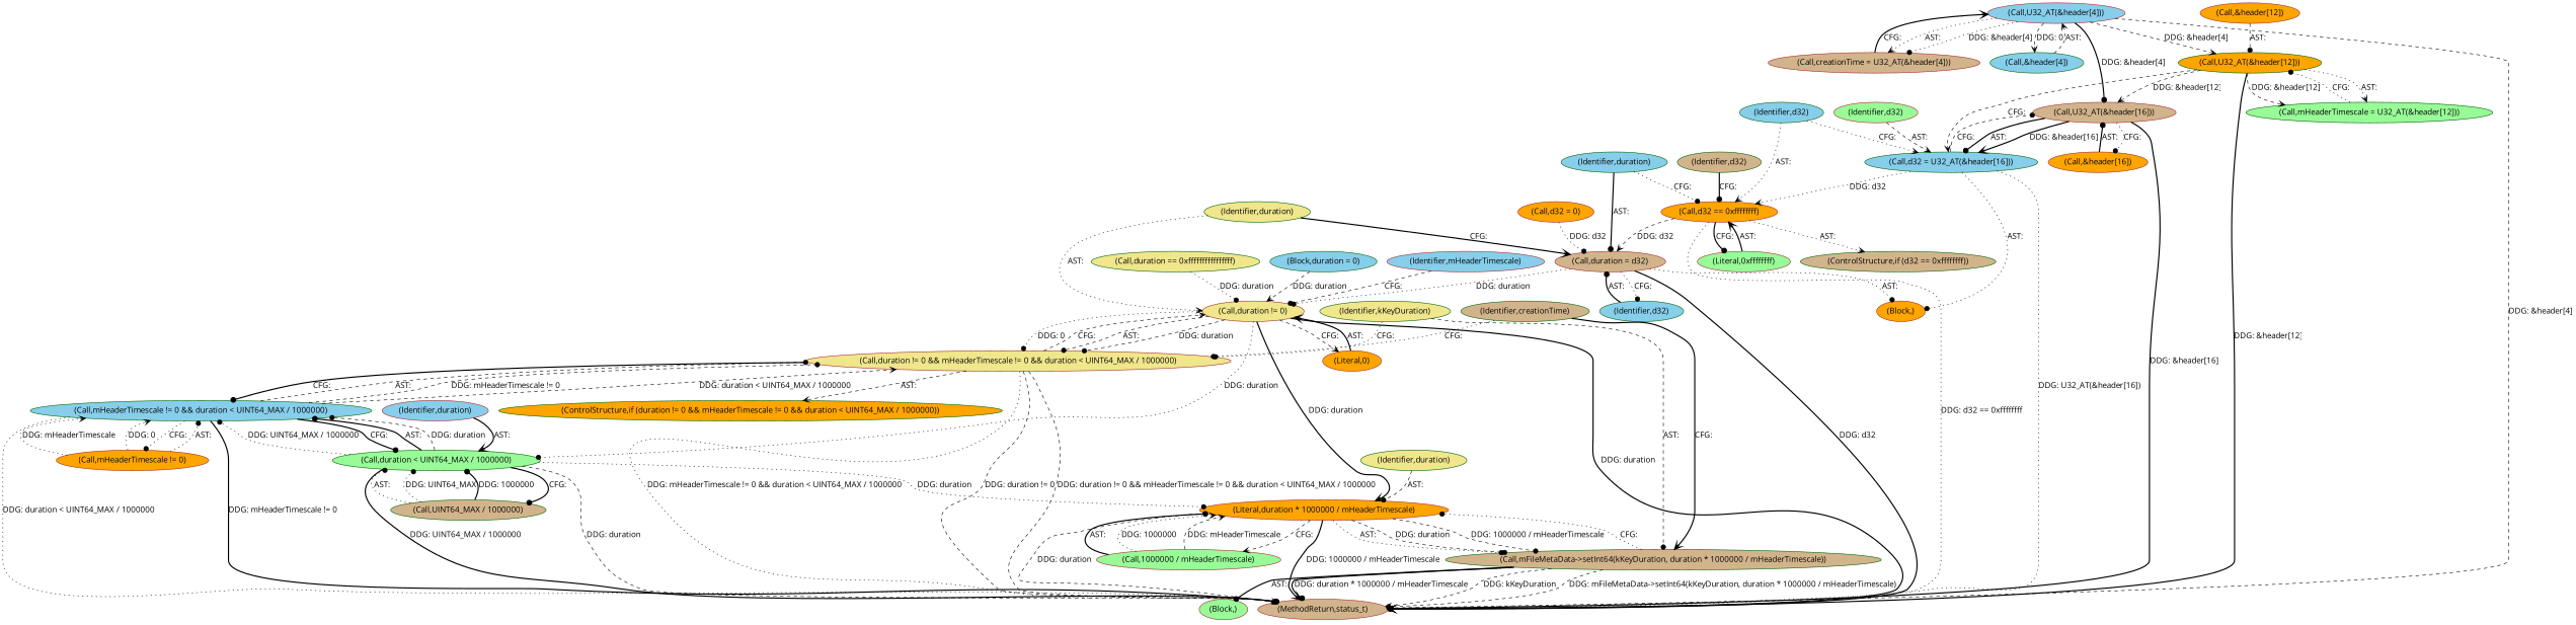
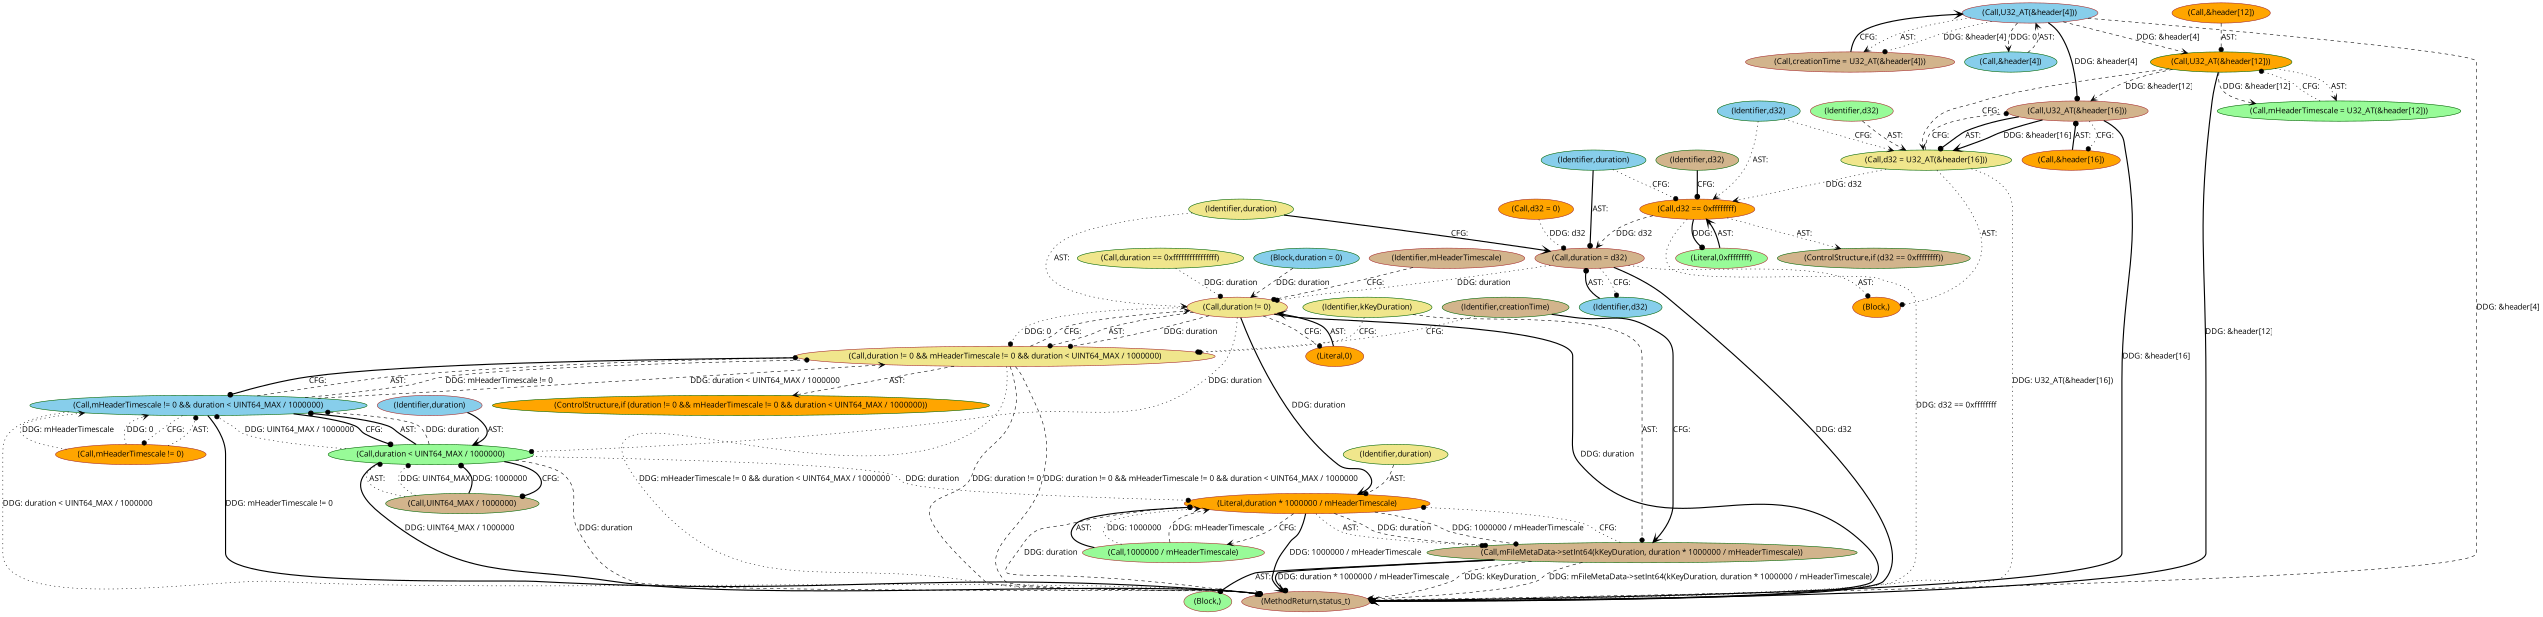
  digraph {
    fontname="Open Sans"
    node [color=brown fillcolor=orange fontname="Open Sans" style=filled]
    edge [arrowhead=dot fontname="Open Sans" style=dotted]
    n1 [fillcolor=tan label="(Call,U32_AT(&header[16]))"]
-   n2 [color=darkgreen fillcolor=skyblue label="(Call,d32 = U32_AT(&header[16]))"]
+   n2 [color=darkgreen fillcolor=khaki label="(Call,d32 = U32_AT(&header[16]))"]
    n3 [label="(Call,&header[16])"]
    n4 [fillcolor=tan label="(MethodReturn,status_t)"]
    n5 [label="(Call,d32 == 0xffffffff)"]
    n6 [label="(Block,)"]
    n7 [fillcolor=skyblue label="(Call,U32_AT(&header[4]))"]
    n8 [color=darkgreen label="(Call,U32_AT(&header[12]))"]
    n9 [color=darkgreen fillcolor=skyblue label="(Call,&header[4])"]
    n10 [fillcolor=tan label="(Call,creationTime = U32_AT(&header[4]))"]
    n11 [color=darkgreen fillcolor=palegreen label="(Call,mHeaderTimescale = U32_AT(&header[12]))"]
    n12 [label="(Call,&header[12])"]
    n13 [fillcolor=tan label="(Call,duration = d32)"]
    n14 [fillcolor=palegreen label="(Literal,0xffffffff)"]
    n15 [color=darkgreen fillcolor=tan label="(ControlStructure,if (d32 == 0xffffffff))"]
    n16 [fillcolor=khaki label="(Call,duration != 0)"]
    n17 [color=darkgreen fillcolor=skyblue label="(Identifier,d32)"]
    n18 [fillcolor=khaki label="(Call,duration != 0 && mHeaderTimescale != 0 && duration < UINT64_MAX / 1000000)"]
    n19 [color=darkgreen fillcolor=palegreen label="(Call,duration < UINT64_MAX / 1000000)"]
    n20 [label="(Literal,duration * 1000000 / mHeaderTimescale)"]
    n21 [label="(Literal,0)"]
    n22 [color=darkgreen fillcolor=skyblue label="(Call,mHeaderTimescale != 0 && duration < UINT64_MAX / 1000000)"]
    n23 [color=darkgreen label="(ControlStructure,if (duration != 0 && mHeaderTimescale != 0 && duration < UINT64_MAX / 1000000))"]
    n24 [color=darkgreen fillcolor=tan label="(Call,UINT64_MAX / 1000000)"]
    n25 [color=darkgreen fillcolor=tan label="(Call,mFileMetaData->setInt64(kKeyDuration, duration * 1000000 / mHeaderTimescale))"]
    n26 [fillcolor=palegreen label="(Call,1000000 / mHeaderTimescale)"]
    n27 [label="(Call,mHeaderTimescale != 0)"]
    n28 [fillcolor=palegreen label="(Block,)"]
    n29 [color=darkgreen fillcolor=khaki label="(Identifier,duration)"]
    n30 [fillcolor=skyblue label="(Identifier,duration)"]
    n31 [color=darkgreen fillcolor=tan label="(Identifier,d32)"]
    n32 [label="(Call,d32 = 0)"]
    n33 [color=darkgreen fillcolor=khaki label="(Call,duration == 0xffffffffffffffff)"]
    n34 [color=darkgreen fillcolor=skyblue label="(Identifier,duration)"]
    n35 [fillcolor=palegreen label="(Identifier,d32)"]
    n36 [color=darkgreen fillcolor=khaki label="(Identifier,kKeyDuration)"]
    n37 [color=darkgreen fillcolor=skyblue label="(Block,duration = 0)"]
-   n38 [fillcolor=skyblue label="(Identifier,mHeaderTimescale)"]
+   n38 [fillcolor=tan label="(Identifier,mHeaderTimescale)"]
    n39 [color=darkgreen fillcolor=skyblue label="(Identifier,d32)"]
    n40 [color=darkgreen fillcolor=tan label="(Identifier,creationTime)"]
    n41 [color=darkgreen fillcolor=khaki label="(Identifier,duration)"]
    n1 -> n2 [label="AST: " style=bold]
    n1 -> n2 [arrowhead=vee label="DDG: &header[16]" style=bold]
    n1 -> n3 [label="CFG: "]
    n1 -> n4 [label="DDG: &header[16]" style=bold]
    n2 -> n1 [label="CFG: " style=dashed]
    n2 -> n4 [arrowhead=vee label="DDG: U32_AT(&header[16])"]
    n2 -> n5 [arrowhead=vee label="DDG: d32"]
    n2 -> n6 [label="AST: "]
    n3 -> n1 [label="AST: " style=bold]
    n5 -> n4 [label="DDG: d32 == 0xffffffff"]
    n5 -> n13 [arrowhead=vee label="DDG: d32" style=dashed]
-   n5 -> n14 [label="CFG: " style=bold]
+   n5 -> n14 [label="DDG: " style=bold]
    n5 -> n15 [arrowhead=vee label="AST: "]
    n7 -> n1 [label="DDG: &header[4]" style=bold]
    n7 -> n4 [label="DDG: &header[4]" style=dashed]
    n7 -> n8 [arrowhead=vee label="DDG: &header[4]" style=dashed]
    n7 -> n9 [arrowhead=vee label="DDG: 0" style=dashed]
    n7 -> n10 [arrowhead=vee label="AST: "]
    n7 -> n10 [label="DDG: &header[4]"]
    n8 -> n1 [arrowhead=vee label="DDG: &header[12]" style=dashed]
    n8 -> n2 [arrowhead=vee label="CFG: " style=dashed]
    n8 -> n4 [arrowhead=vee label="DDG: &header[12]" style=bold]
    n8 -> n11 [arrowhead=vee label="AST: "]
    n8 -> n11 [arrowhead=vee label="DDG: &header[12]" style=dashed]
    n9 -> n7 [arrowhead=vee label="AST: " style=dashed]
    n10 -> n7 [arrowhead=vee label="CFG: " style=bold]
    n11 -> n8 [label="CFG: "]
    n12 -> n8 [label="AST: " style=dashed]
    n13 -> n4 [label="DDG: d32" style=bold]
    n13 -> n6 [label="AST: "]
    n13 -> n16 [label="DDG: duration"]
    n13 -> n17 [label="CFG: "]
    n14 -> n5 [arrowhead=vee label="AST: " style=bold]
    n16 -> n4 [arrowhead=vee label="DDG: duration" style=bold]
    n16 -> n18 [label="AST: " style=dashed]
    n16 -> n18 [label="DDG: duration" style=dashed]
    n16 -> n18 [label="DDG: 0"]
    n16 -> n19 [label="DDG: duration"]
    n16 -> n20 [arrowhead=vee label="DDG: duration" style=bold]
-   n16 -> n21 [arrowhead=vee label="CFG: " style=dashed]
+   n16 -> n21 [label="CFG: " style=dashed]
    n17 -> n13 [label="AST: " style=bold]
    n18 -> n4 [arrowhead=vee label="DDG: duration != 0" style=dashed]
    n18 -> n4 [label="DDG: mHeaderTimescale != 0 && duration < UINT64_MAX / 1000000"]
    n18 -> n4 [label="DDG: duration != 0 && mHeaderTimescale != 0 && duration < UINT64_MAX / 1000000" style=dashed]
    n18 -> n16 [arrowhead=vee label="CFG: " style=dashed]
    n18 -> n22 [label="CFG: " style=bold]
    n18 -> n23 [arrowhead=vee label="AST: " style=dashed]
    n19 -> n4 [label="DDG: duration" style=dashed]
    n19 -> n4 [label="DDG: UINT64_MAX / 1000000" style=bold]
    n19 -> n20 [label="DDG: duration"]
    n19 -> n22 [label="AST: " style=bold]
    n19 -> n22 [label="DDG: duration" style=dashed]
    n19 -> n22 [label="DDG: UINT64_MAX / 1000000"]
    n19 -> n24 [label="CFG: " style=bold]
    n20 -> n4 [arrowhead=vee label="DDG: 1000000 / mHeaderTimescale" style=bold]
    n20 -> n4 [label="DDG: duration" style=dashed]
    n20 -> n25 [label="AST: "]
    n20 -> n25 [label="DDG: duration" style=dashed]
    n20 -> n25 [label="DDG: 1000000 / mHeaderTimescale" style=dashed]
    n20 -> n26 [arrowhead=vee label="CFG: " style=dashed]
    n21 -> n16 [arrowhead=vee label="AST: " style=bold]
    n22 -> n4 [label="DDG: mHeaderTimescale != 0" style=bold]
    n22 -> n4 [label="DDG: duration < UINT64_MAX / 1000000"]
    n22 -> n18 [label="AST: " style=dashed]
    n22 -> n18 [label="DDG: mHeaderTimescale != 0" style=dashed]
    n22 -> n18 [arrowhead=vee label="DDG: duration < UINT64_MAX / 1000000" style=dashed]
    n22 -> n19 [label="CFG: " style=bold]
    n22 -> n27 [label="CFG: "]
    n24 -> n19 [label="AST: "]
    n24 -> n19 [label="DDG: UINT64_MAX"]
    n24 -> n19 [label="DDG: 1000000" style=bold]
    n25 -> n4 [arrowhead=vee label="DDG: kKeyDuration" style=dashed]
    n25 -> n4 [label="DDG: mFileMetaData->setInt64(kKeyDuration, duration * 1000000 / mHeaderTimescale)" style=dashed]
    n25 -> n4 [label="DDG: duration * 1000000 / mHeaderTimescale" style=bold]
    n25 -> n20 [label="CFG: "]
    n25 -> n28 [label="AST: " style=bold]
    n26 -> n20 [label="AST: " style=bold]
    n26 -> n20 [arrowhead=vee label="DDG: 1000000"]
    n26 -> n20 [arrowhead=vee label="DDG: mHeaderTimescale" style=dashed]
    n27 -> n22 [label="AST: "]
    n27 -> n22 [arrowhead=vee label="DDG: mHeaderTimescale"]
    n27 -> n22 [arrowhead=vee label="DDG: 0"]
    n29 -> n13 [arrowhead=vee label="CFG: " style=bold]
    n29 -> n16 [arrowhead=vee label="AST: "]
    n30 -> n19 [arrowhead=vee label="AST: " style=bold]
    n31 -> n5 [label="CFG: " style=bold]
    n32 -> n13 [label="DDG: d32"]
    n33 -> n16 [label="DDG: duration"]
    n34 -> n5 [label="CFG: "]
    n34 -> n13 [label="AST: " style=bold]
    n35 -> n2 [arrowhead=vee label="AST: " style=dashed]
    n36 -> n18 [label="CFG: "]
    n36 -> n25 [label="AST: " style=dashed]
    n37 -> n16 [arrowhead=vee label="DDG: duration" style=dashed]
    n38 -> n16 [label="CFG: " style=dashed]
    n39 -> n2 [arrowhead=vee label="CFG: "]
    n39 -> n5 [arrowhead=vee label="AST: "]
    n40 -> n18 [label="CFG: "]
    n40 -> n25 [arrowhead=vee label="CFG: " style=bold]
    n41 -> n20 [label="AST: " style=dashed]
  }
